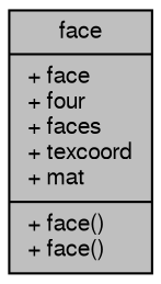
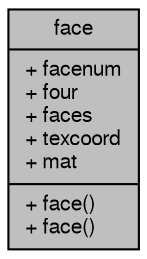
  digraph {
-   n1 [color=black fillcolor=grey75 fontcolor=black fontname=FreeSans fontsize=10 height=0.2 label="{face\n|+ face\l+ four\l+ faces\l+ texcoord\l+ mat\l|+ face()\l+ face()\l}" shape=record style=filled width=0.4]
+   n1 [color=black fillcolor=grey75 fontcolor=black fontname=FreeSans fontsize=10 height=0.2 label="{face\n|+ facenum\l+ four\l+ faces\l+ texcoord\l+ mat\l|+ face()\l+ face()\l}" shape=record style=filled width=0.4]
  }
